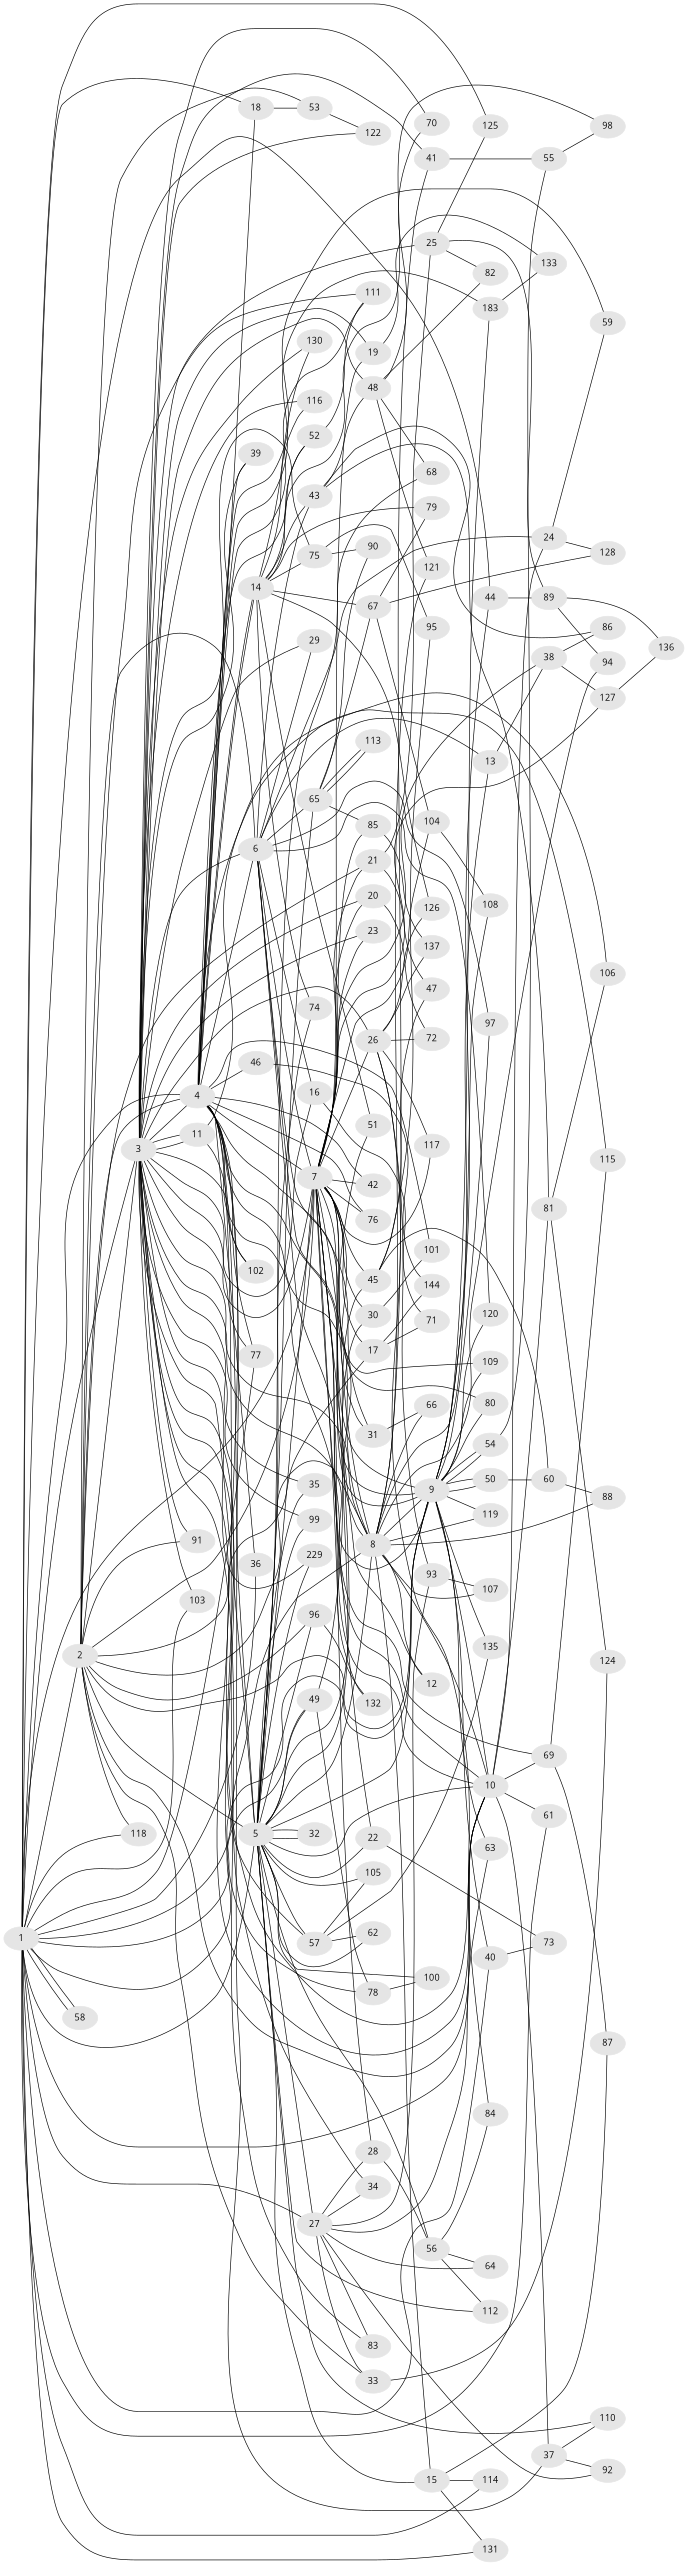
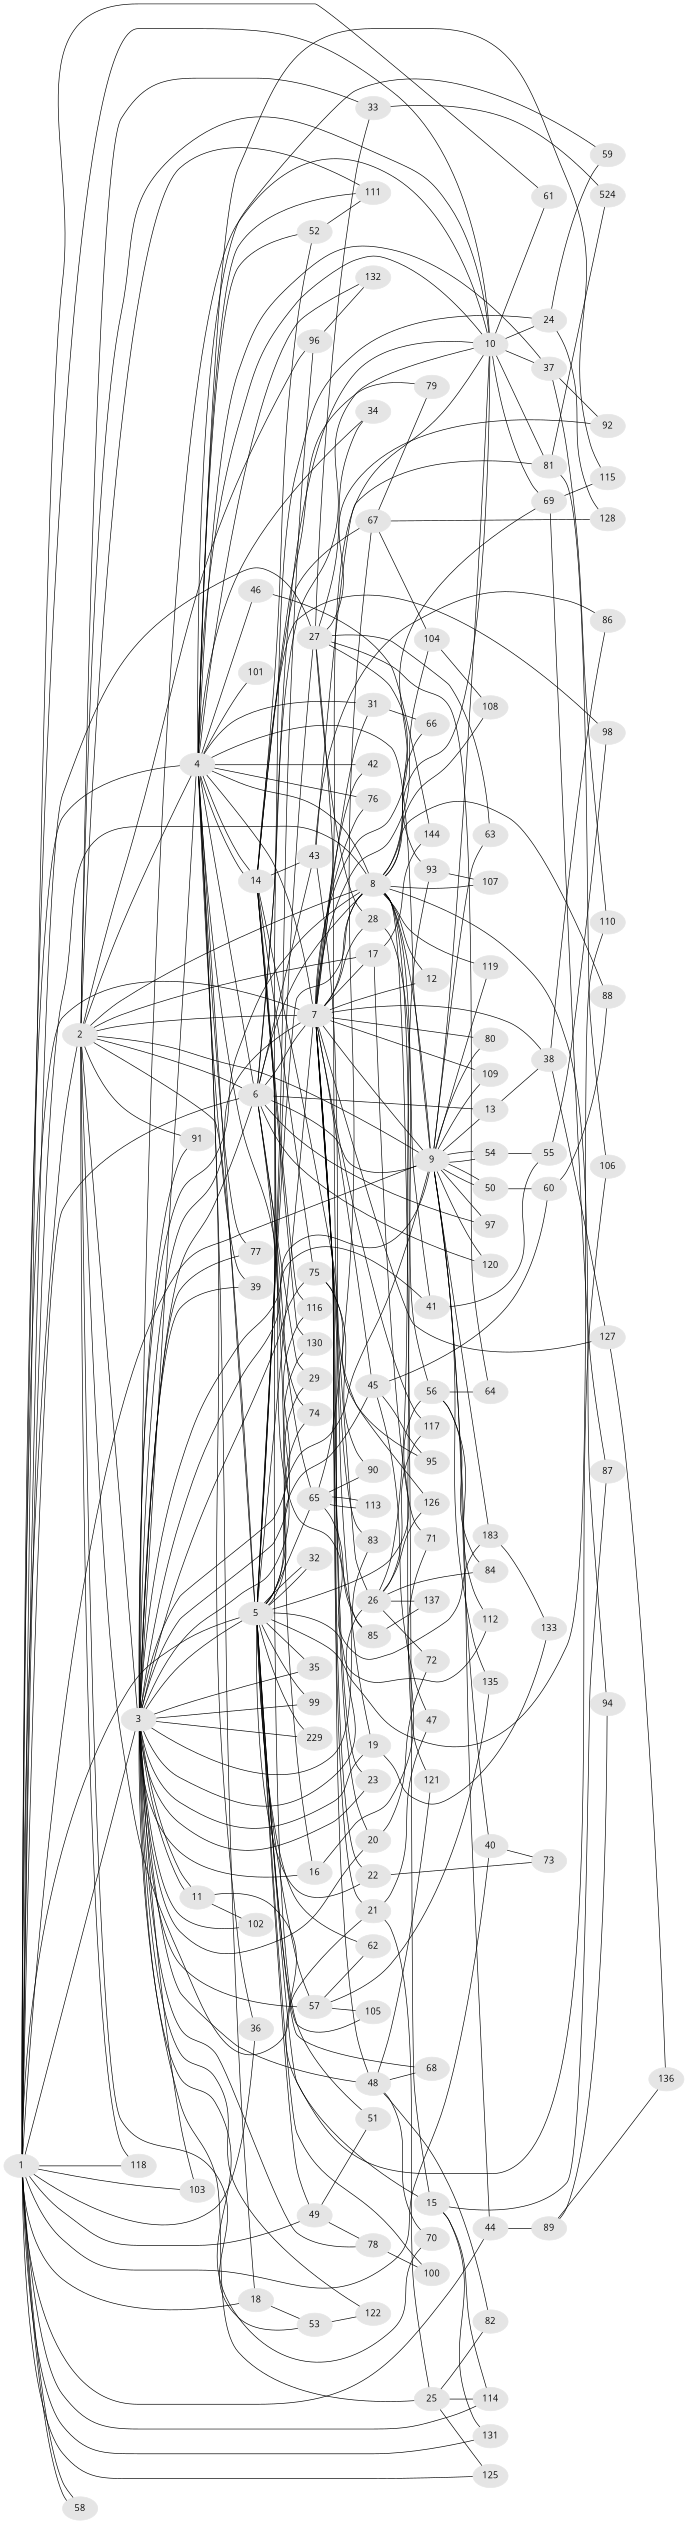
  graph {
    fontname="Open Sans"
    rankdir=LR
    node [color=gray90 fontname="Open Sans" style=filled]
    edge [fontname="Open Sans"]
    1
    2
    3
    4
    5
    6
    7
    8
    9
    10
    18
    27
    36
    40
    44
    49
    58
    61
    103
    114
    118
    125
    131
    17
    21
    33
    53
    91
    96
    111
    11
    16
    19
    20
    23
    25
    26
    29
    35
    39
    41
    48
    57
    70
    75
    77
    78
    83
    99
    102
    116
    122
    n53 [label=229]
    130
    46
    14
    31
    34
    37
    42
    52
    59
    76
    101
    115
    n66 [label=183]
    132
    15
    22
-   30
    32
    45
    56
    62
    65
    68
    74
    100
    105
    110
    112
    13
    24
    43
    97
    120
    12
    28
    38
    69
    80
    85
    104
    109
    117
    127
    66
    88
    94
    107
    108
    119
    121
    50
    54
    63
    135
    81
    93
    64
    92
    73
    89
    51
    71
    n116 [label=144]
    47
-   124
+   124 [label=524]
    106
    133
    72
    82
    126
    84
    137
    55
    95
    90
    67
    79
    98
    87
    60
    113
    128
    86
    136
    1 -- 2
    1 -- 3
    1 -- 4
    1 -- 5
-   1 -- 77
+   1 -- 6
    1 -- 7
    1 -- 8
    1 -- 9
    1 -- 10
    1 -- 18
    1 -- 27
    1 -- 36
    1 -- 40
    1 -- 44
    1 -- 49
    1 -- 58
    1 -- 58
    1 -- 61
    1 -- 103
    1 -- 114
    1 -- 118
    1 -- 125
    1 -- 131
    2 -- 3
    2 -- 4
    2 -- 5
    2 -- 6
    2 -- 7
    2 -- 8
    2 -- 9
    2 -- 10
    2 -- 118
    2 -- 17
    2 -- 21
    2 -- 33
    2 -- 53
    2 -- 91
    2 -- 96
    2 -- 111
    3 -- 4
    3 -- 5
    3 -- 6
    3 -- 7
    3 -- 8
    3 -- 9
    3 -- 10
    3 -- 103
    3 -- 91
    3 -- 11
    3 -- 11
    3 -- 16
    3 -- 19
    3 -- 20
    3 -- 23
    3 -- 25
    3 -- 26
    3 -- 29
    3 -- 35
    3 -- 39
    3 -- 41
    3 -- 48
    3 -- 57
    3 -- 70
    3 -- 75
    3 -- 77
    3 -- 78
    3 -- 83
    3 -- 99
    3 -- 102
    3 -- 116
    3 -- 122
    3 -- n53
    3 -- 130
    4 -- 5
    4 -- 6
    4 -- 7
    4 -- 8
    4 -- 9
    4 -- 10
    4 -- 18
    4 -- 36
    4 -- 111
    4 -- 39
    4 -- 77
    4 -- 46
    4 -- 14
    4 -- 14
    4 -- 31
    4 -- 34
    4 -- 37
    4 -- 42
    4 -- 52
    4 -- 59
    4 -- 76
    4 -- 101
    4 -- 115
    4 -- n66
    4 -- 132
    5 -- 7
    5 -- 8
    5 -- 9
    5 -- 10
    5 -- 27
    5 -- 49
    5 -- 96
    5 -- 35
    5 -- 57
    5 -- 99
    5 -- n53
    5 -- 15
    5 -- 22
-   5 -- 30
    5 -- 32
    5 -- 32
    5 -- 45
    5 -- 56
    5 -- 62
    5 -- 65
    5 -- 68
    5 -- 74
    5 -- 100
    5 -- 105
    5 -- 110
    5 -- 112
    6 -- 7
    6 -- 8
    6 -- 9
    6 -- 10
    6 -- 16
    6 -- 29
    6 -- 65
    6 -- 13
    6 -- 24
    6 -- 43
    6 -- 97
    6 -- 120
    7 -- 8
    7 -- 9
    7 -- 10
    7 -- 17
    7 -- 21
    7 -- 19
    7 -- 20
    7 -- 23
    7 -- 26
    7 -- 31
    7 -- 42
    7 -- 76
    7 -- 22
-   7 -- 30
    7 -- 45
    7 -- 12
    7 -- 28
    7 -- 38
    7 -- 69
    7 -- 80
    7 -- 85
    7 -- 104
    7 -- 109
    7 -- 117
    7 -- 127
    8 -- 9
    8 -- 10
    8 -- 41
    8 -- 15
    8 -- 12
    8 -- 66
    8 -- 88
    8 -- 94
    8 -- 107
    8 -- 108
    8 -- 119
    8 -- 121
    9 -- 10
    9 -- 40
    9 -- 44
    9 -- n66
    9 -- 13
    9 -- 97
    9 -- 120
    9 -- 80
    9 -- 109
    9 -- 119
    9 -- 50
    9 -- 50
    9 -- 54
    9 -- 54
    9 -- 63
    9 -- 135
    10 -- 61
    10 -- 37
    10 -- 24
    10 -- 69
    10 -- 81
    18 -- 53
    27 -- 33
    27 -- 83
    27 -- 34
    27 -- 28
    27 -- 63
    27 -- 93
    27 -- 64
    27 -- 92
    40 -- 73
    44 -- 89
    49 -- 78
    49 -- 51
    17 -- 71
    17 -- n116
    21 -- 25
    21 -- 47
    33 -- 124
    53 -- 122
    96 -- 132
    11 -- 102
    11 -- 106
    16 -- 71
    19 -- 133
    20 -- 72
    25 -- 125
-   25 -- 89
+   25 -- 114
    25 -- 82
    26 -- 117
    26 -- 93
    26 -- 72
    26 -- 126
    26 -- 84
    26 -- 137
    41 -- 55
    48 -- 70
    48 -- 68
    48 -- 121
    48 -- 82
    57 -- 62
    57 -- 105
    57 -- 135
    75 -- 95
    75 -- 90
    78 -- 100
    46 -- n116
    14 -- 75
    14 -- 116
    14 -- 130
    14 -- 52
    14 -- 74
    14 -- 43
    14 -- 51
    14 -- 126
    14 -- 67
    14 -- 79
    14 -- 98
    31 -- 66
    37 -- 110
    37 -- 92
    52 -- 111
    n66 -- 133
    15 -- 114
    15 -- 131
    15 -- 87
    22 -- 73
-   30 -- 101
    45 -- 47
    45 -- 95
    45 -- 60
    56 -- 112
    56 -- 64
    56 -- 84
    65 -- 85
    65 -- 90
    65 -- 67
    65 -- 113
    65 -- 113
    13 -- 38
    24 -- 59
    24 -- 128
    43 -- 48
    43 -- 81
    43 -- 86
    28 -- 56
    38 -- 127
    38 -- 86
    69 -- 115
    69 -- 87
    85 -- 137
    104 -- 108
    127 -- 136
    50 -- 60
    54 -- 55
    81 -- 124
    81 -- 106
    93 -- 107
    89 -- 94
    89 -- 136
    55 -- 98
    67 -- 104
    67 -- 79
    67 -- 128
    60 -- 88
  }
